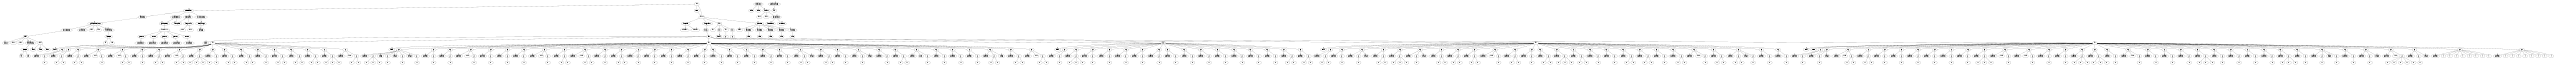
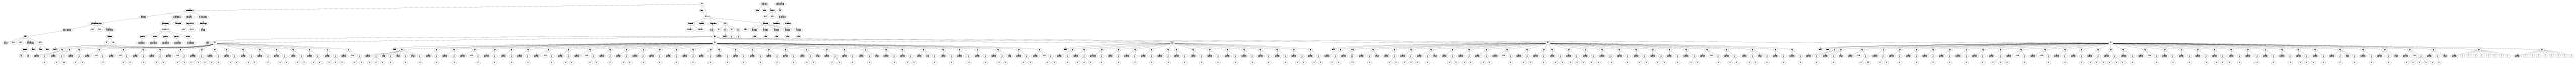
  graph {
    n1 [label=TEI]
    n2 [label=teiHeader]
    n3 [label=text]
    n4 [label=fileDesc]
    n5 [label=profileDesc]
    n6 [label=revisionDesc]
    n7 [label=front]
    n8 [label=publicationStmt]
    n9 [label=particDesc]
    n10 [label=classCode]
    n11 [label=listChange]
    n12 [label=titleStmt]
    n13 [label=title]
    n14 [label=title]
    n15 [label=author]
    n16 [label=sourceDesc]
-   n17 [label=publisher]
    n18 [label=idno]
    n19 [label=idno]
    n20 [label=availability]
    n21 [label=bibl]
    n22 [label=idno]
    n23 [label=idno]
    n24 [label=persName]
    n25 [label=forename]
    n26 [label=surname]
    n27 [label=licence]
    n28 [label=ab]
    n29 [label=ref]
    n30 [label=name]
    n31 [label=idno]
    n32 [label=idno]
    n33 [label=availability]
    n34 [label=bibl]
    n35 [label=licence]
    n36 [label=date]
    n37 [label=date]
    n38 [label=idno]
    n39 [label=ab]
    n40 [label=ref]
    n41 [label=listPerson]
    n42 [label=textClass]
    n43 [label=keywords]
    n44 [label=person]
    n45 [label=person]
    n46 [label=person]
    n47 [label=person]
    n48 [label=person]
    n49 [label=persName]
    n50 [label=persName]
    n51 [label=persName]
    n52 [label=persName]
    n53 [label=persName]
    n54 [label=term]
    n55 [label=term]
    n56 [label=change]
    n57 [label=docTitle]
+   n58 [label=docDate]
    n59 [label=docAuthor]
    n60 [label=div]
    n61 [label=castList]
    n62 [label=body]
    n63 [label=div]
    n64 [label=titlePart]
    n65 [label=titlePart]
    n66 [label=div]
    n67 [label=div]
    n68 [label=div]
    n69 [label=div]
    n70 [label=performance]
    n71 [label=ab]
    n72 [label=head]
    n73 [label=castItem]
    n74 [label=castItem]
    n75 [label=castItem]
    n76 [label=castItem]
    n77 [label=castItem]
    n78 [label=head]
    n79 [label=p]
    n80 [label=p]
    n81 [label=role]
    n82 [label=role]
    n83 [label=role]
    n84 [label=role]
    n85 [label=role]
    n86 [label=head]
    n87 [label=div]
    n88 [label=div]
    n89 [label=div]
    n90 [label=div]
    n91 [label=div]
    n92 [label=head]
    n93 [label=sp]
    n94 [label=sp]
    n95 [label=sp]
    n96 [label=sp]
    n97 [label=sp]
    n98 [label=sp]
    n99 [label=sp]
    n100 [label=sp]
    n101 [label=sp]
    n102 [label=sp]
    n103 [label=sp]
    n104 [label=sp]
    n105 [label=sp]
    n106 [label=sp]
    n107 [label=sp]
    n108 [label=sp]
    n109 [label=sp]
    n110 [label=sp]
    n111 [label=head]
    n112 [label=sp]
    n113 [label=sp]
    n114 [label=sp]
    n115 [label=sp]
    n116 [label=sp]
    n117 [label=sp]
    n118 [label=sp]
    n119 [label=sp]
    n120 [label=sp]
    n121 [label=sp]
    n122 [label=sp]
    n123 [label=sp]
    n124 [label=sp]
    n125 [label=sp]
    n126 [label=sp]
    n127 [label=sp]
    n128 [label=sp]
    n129 [label=sp]
    n130 [label=sp]
    n131 [label=sp]
    n132 [label=sp]
    n133 [label=sp]
    n134 [label=sp]
    n135 [label=sp]
    n136 [label=sp]
    n137 [label=sp]
    n138 [label=sp]
    n139 [label=sp]
    n140 [label=sp]
    n141 [label=sp]
    n142 [label=sp]
    n143 [label=sp]
    n144 [label=sp]
    n145 [label=sp]
    n146 [label=sp]
    n147 [label=head]
    n148 [label=sp]
    n149 [label=sp]
    n150 [label=sp]
    n151 [label=sp]
    n152 [label=sp]
    n153 [label=sp]
    n154 [label=sp]
    n155 [label=sp]
    n156 [label=sp]
    n157 [label=sp]
    n158 [label=sp]
    n159 [label=sp]
    n160 [label=sp]
    n161 [label=sp]
    n162 [label=sp]
    n163 [label=sp]
    n164 [label=head]
    n165 [label=sp]
    n166 [label=sp]
    n167 [label=sp]
    n168 [label=sp]
    n169 [label=sp]
    n170 [label=sp]
    n171 [label=sp]
    n172 [label=sp]
    n173 [label=sp]
    n174 [label=sp]
    n175 [label=sp]
    n176 [label=sp]
    n177 [label=sp]
    n178 [label=sp]
    n179 [label=sp]
    n180 [label=sp]
    n181 [label=sp]
    n182 [label=sp]
    n183 [label=sp]
    n184 [label=sp]
    n185 [label=sp]
    n186 [label=sp]
    n187 [label=sp]
    n188 [label=sp]
    n189 [label=sp]
    n190 [label=sp]
    n191 [label=head]
    n192 [label=note]
    n193 [label=sp]
    n194 [label=sp]
    n195 [label=sp]
    n196 [label=sp]
    n197 [label=sp]
    n198 [label=sp]
    n199 [label=sp]
    n200 [label=sp]
    n201 [label=sp]
    n202 [label=sp]
    n203 [label=sp]
    n204 [label=sp]
    n205 [label=sp]
    n206 [label=sp]
    n207 [label=sp]
    n208 [label=sp]
    n209 [label=sp]
    n210 [label=sp]
    n211 [label=sp]
    n212 [label=sp]
    n213 [label=sp]
    n214 [label=sp]
    n215 [label=sp]
    n216 [label=sp]
    n217 [label=sp]
    n218 [label=sp]
    n219 [label=sp]
    n220 [label=sp]
    n221 [label=sp]
    n222 [label=sp]
    n223 [label=sp]
    n224 [label=sp]
    n225 [label=sp]
    n226 [label=sp]
    n227 [label=sp]
    n228 [label=sp]
    n229 [label=speaker]
    n230 [label=p]
    n231 [label=speaker]
    n232 [label=p]
    n233 [label=speaker]
    n234 [label=p]
    n235 [label=speaker]
    n236 [label=note]
    n237 [label=p]
    n238 [label=speaker]
    n239 [label=note]
    n240 [label=p]
    n241 [label=speaker]
    n242 [label=p]
    n243 [label=speaker]
    n244 [label=p]
    n245 [label=speaker]
    n246 [label=note]
    n247 [label=p]
    n248 [label=speaker]
    n249 [label=p]
    n250 [label=speaker]
    n251 [label=p]
    n252 [label=speaker]
    n253 [label=p]
    n254 [label=speaker]
    n255 [label=p]
    n256 [label=speaker]
    n257 [label=p]
    n258 [label=speaker]
    n259 [label=p]
    n260 [label=speaker]
    n261 [label=p]
    n262 [label=speaker]
    n263 [label=p]
    n264 [label=speaker]
    n265 [label=p]
    n266 [label=speaker]
    n267 [label=note]
    n268 [label=p]
    n269 [label=s]
    n270 [label=s]
    n271 [label=s]
    n272 [label=s]
    n273 [label=s]
    n274 [label=s]
    n275 [label=s]
    n276 [label=s]
    n277 [label=s]
    n278 [label=s]
    n279 [label=s]
    n280 [label=s]
    n281 [label=s]
    n282 [label=s]
    n283 [label=s]
    n284 [label=s]
    n285 [label=s]
    n286 [label=s]
    n287 [label=s]
    n288 [label=s]
    n289 [label=s]
    n290 [label=s]
    n291 [label=s]
    n292 [label=s]
    n293 [label=s]
    n294 [label=s]
    n295 [label=s]
    n296 [label=s]
    n297 [label=s]
    n298 [label=s]
    n299 [label=s]
    n300 [label=s]
    n301 [label=s]
    n302 [label=s]
    n303 [label=speaker]
    n304 [label=p]
    n305 [label=stage]
    n306 [label=p]
    n307 [label=stage]
    n308 [label=p]
    n309 [label=stage]
    n310 [label=p]
    n311 [label=speaker]
    n312 [label=p]
    n313 [label=speaker]
    n314 [label=p]
    n315 [label=speaker]
    n316 [label=note]
    n317 [label=p]
    n318 [label=speaker]
    n319 [label=p]
    n320 [label=speaker]
    n321 [label=p]
    n322 [label=speaker]
    n323 [label=p]
    n324 [label=speaker]
    n325 [label=note]
    n326 [label=p]
    n327 [label=speaker]
    n328 [label=p]
    n329 [label=speaker]
    n330 [label=note]
    n331 [label=p]
    n332 [label=speaker]
    n333 [label=p]
    n334 [label=speaker]
    n335 [label=p]
    n336 [label=speaker]
    n337 [label=p]
    n338 [label=speaker]
    n339 [label=p]
    n340 [label=speaker]
    n341 [label=p]
    n342 [label=speaker]
    n343 [label=p]
    n344 [label=speaker]
    n345 [label=p]
    n346 [label=speaker]
    n347 [label=p]
    n348 [label=speaker]
    n349 [label=p]
    n350 [label=speaker]
    n351 [label=p]
    n352 [label=speaker]
    n353 [label=p]
    n354 [label=speaker]
    n355 [label=p]
    n356 [label=speaker]
    n357 [label=p]
    n358 [label=stage]
    n359 [label=speaker]
    n360 [label=p]
    n361 [label=speaker]
    n362 [label=p]
    n363 [label=speaker]
    n364 [label=p]
    n365 [label=stage]
    n366 [label=speaker]
    n367 [label=p]
    n368 [label=speaker]
    n369 [label=p]
    n370 [label=speaker]
    n371 [label=note]
    n372 [label=p]
    n373 [label=speaker]
    n374 [label=p]
    n375 [label=speaker]
    n376 [label=p]
    n377 [label=speaker]
    n378 [label=p]
    n379 [label=speaker]
    n380 [label=p]
    n381 [label=stage]
    n382 [label=speaker]
    n383 [label=p]
    n384 [label=speaker]
    n385 [label=note]
    n386 [label=p]
    n387 [label=s]
    n388 [label=s]
    n389 [label=s]
    n390 [label=s]
    n391 [label=s]
    n392 [label=s]
    n393 [label=s]
    n394 [label=s]
    n395 [label=s]
    n396 [label=s]
    n397 [label=s]
    n398 [label=s]
    n399 [label=s]
    n400 [label=s]
    n401 [label=s]
    n402 [label=s]
    n403 [label=s]
    n404 [label=s]
    n405 [label=s]
    n406 [label=s]
    n407 [label=s]
    n408 [label=s]
    n409 [label=s]
    n410 [label=s]
    n411 [label=s]
    n412 [label=s]
    n413 [label=s]
    n414 [label=s]
    n415 [label=s]
    n416 [label=s]
    n417 [label=s]
    n418 [label=s]
    n419 [label=s]
    n420 [label=s]
    n421 [label=s]
    n422 [label=s]
    n423 [label=s]
    n424 [label=s]
    n425 [label=s]
    n426 [label=s]
    n427 [label=s]
    n428 [label=s]
    n429 [label=s]
    n430 [label=s]
    n431 [label=s]
    n432 [label=s]
    n433 [label=s]
    n434 [label=s]
    n435 [label=s]
    n436 [label=speaker]
    n437 [label=p]
    n438 [label=speaker]
    n439 [label=p]
    n440 [label=speaker]
    n441 [label=p]
    n442 [label=speaker]
    n443 [label=p]
    n444 [label=speaker]
    n445 [label=p]
    n446 [label=speaker]
    n447 [label=p]
    n448 [label=speaker]
    n449 [label=p]
    n450 [label=speaker]
    n451 [label=p]
    n452 [label=speaker]
    n453 [label=p]
    n454 [label=speaker]
    n455 [label=p]
    n456 [label=speaker]
    n457 [label=p]
    n458 [label=speaker]
    n459 [label=p]
    n460 [label=speaker]
    n461 [label=p]
    n462 [label=speaker]
    n463 [label=p]
    n464 [label=speaker]
    n465 [label=p]
    n466 [label=speaker]
    n467 [label=p]
    n468 [label=s]
    n469 [label=s]
    n470 [label=s]
    n471 [label=s]
    n472 [label=s]
    n473 [label=s]
    n474 [label=s]
    n475 [label=s]
    n476 [label=s]
    n477 [label=s]
    n478 [label=s]
    n479 [label=s]
    n480 [label=s]
    n481 [label=s]
    n482 [label=s]
    n483 [label=s]
    n484 [label=s]
    n485 [label=s]
    n486 [label=s]
    n487 [label=s]
    n488 [label=speaker]
    n489 [label=p]
    n490 [label=speaker]
    n491 [label=p]
    n492 [label=speaker]
    n493 [label=p]
    n494 [label=stage]
    n495 [label=speaker]
    n496 [label=p]
    n497 [label=speaker]
    n498 [label=p]
    n499 [label=speaker]
    n500 [label=p]
    n501 [label=stage]
    n502 [label=speaker]
    n503 [label=p]
    n504 [label=speaker]
    n505 [label=p]
    n506 [label=speaker]
    n507 [label=p]
    n508 [label=speaker]
    n509 [label=note]
    n510 [label=p]
    n511 [label=speaker]
    n512 [label=p]
    n513 [label=speaker]
    n514 [label=p]
    n515 [label=speaker]
    n516 [label=p]
    n517 [label=speaker]
    n518 [label=p]
    n519 [label=speaker]
    n520 [label=p]
    n521 [label=speaker]
    n522 [label=p]
    n523 [label=speaker]
    n524 [label=p]
    n525 [label=speaker]
    n526 [label=p]
    n527 [label=speaker]
    n528 [label=p]
    n529 [label=speaker]
    n530 [label=p]
    n531 [label=speaker]
    n532 [label=p]
    n533 [label=speaker]
    n534 [label=note]
    n535 [label=p]
    n536 [label=speaker]
    n537 [label=p]
    n538 [label=speaker]
    n539 [label=p]
    n540 [label=stage]
    n541 [label=p]
    n542 [label=speaker]
    n543 [label=p]
    n544 [label=speaker]
    n545 [label=p]
    n546 [label=s]
    n547 [label=s]
    n548 [label=s]
    n549 [label=s]
    n550 [label=s]
    n551 [label=s]
    n552 [label=s]
    n553 [label=s]
    n554 [label=s]
    n555 [label=s]
    n556 [label=s]
    n557 [label=s]
    n558 [label=s]
    n559 [label=s]
    n560 [label=s]
    n561 [label=s]
    n562 [label=s]
    n563 [label=s]
    n564 [label=s]
    n565 [label=s]
    n566 [label=s]
    n567 [label=s]
    n568 [label=s]
    n569 [label=s]
    n570 [label=s]
    n571 [label=s]
    n572 [label=s]
    n573 [label=s]
    n574 [label=s]
    n575 [label=s]
    n576 [label=s]
    n577 [label=s]
    n578 [label=s]
    n579 [label=s]
    n580 [label=s]
    n581 [label=s]
    n582 [label=s]
    n583 [label=s]
    n584 [label=s]
    n585 [label=s]
    n586 [label=s]
    n587 [label=s]
    n588 [label=s]
    n589 [label=s]
    n590 [label=speaker]
    n591 [label=p]
    n592 [label=speaker]
    n593 [label=p]
    n594 [label=stage]
    n595 [label=speaker]
    n596 [label=note]
    n597 [label=p]
    n598 [label=speaker]
    n599 [label=p]
    n600 [label=speaker]
    n601 [label=p]
    n602 [label=speaker]
    n603 [label=p]
    n604 [label=speaker]
    n605 [label=p]
    n606 [label=speaker]
    n607 [label=p]
    n608 [label=speaker]
    n609 [label=p]
    n610 [label=speaker]
    n611 [label=p]
    n612 [label=speaker]
    n613 [label=p]
    n614 [label=speaker]
    n615 [label=note]
    n616 [label=p]
    n617 [label=speaker]
    n618 [label=note]
    n619 [label=p]
    n620 [label=speaker]
    n621 [label=p]
    n622 [label=speaker]
    n623 [label=p]
    n624 [label=speaker]
    n625 [label=p]
    n626 [label=speaker]
    n627 [label=p]
    n628 [label=speaker]
    n629 [label=p]
    n630 [label=speaker]
    n631 [label=note]
    n632 [label=p]
    n633 [label=speaker]
    n634 [label=p]
    n635 [label=speaker]
    n636 [label=p]
    n637 [label=speaker]
    n638 [label=p]
    n639 [label=speaker]
    n640 [label=p]
    n641 [label=speaker]
    n642 [label=p]
    n643 [label=speaker]
    n644 [label=p]
    n645 [label=speaker]
    n646 [label=p]
    n647 [label=speaker]
    n648 [label=p]
    n649 [label=speaker]
    n650 [label=p]
    n651 [label=speaker]
    n652 [label=p]
    n653 [label=speaker]
    n654 [label=p]
    n655 [label=stage]
    n656 [label=p]
    n657 [label=speaker]
    n658 [label=p]
    n659 [label=speaker]
    n660 [label=p]
    n661 [label=stage]
    n662 [label=speaker]
    n663 [label=note]
    n664 [label=p]
    n665 [label=speaker]
    n666 [label=p]
    n667 [label=stage]
    n668 [label=speaker]
    n669 [label=l]
    n670 [label=l]
    n671 [label=l]
    n672 [label=l]
    n673 [label=l]
    n674 [label=l]
    n675 [label=l]
    n676 [label=l]
    n677 [label=speaker]
    n678 [label=l]
    n679 [label=l]
    n680 [label=l]
    n681 [label=l]
    n682 [label=l]
    n683 [label=l]
    n684 [label=l]
    n685 [label=l]
    n686 [label=s]
    n687 [label=s]
    n688 [label=s]
    n689 [label=s]
    n690 [label=s]
    n691 [label=s]
    n692 [label=s]
    n693 [label=s]
    n694 [label=s]
    n695 [label=s]
    n696 [label=s]
    n697 [label=s]
    n698 [label=s]
    n699 [label=s]
    n700 [label=s]
    n701 [label=s]
    n702 [label=s]
    n703 [label=s]
    n704 [label=s]
    n705 [label=s]
    n706 [label=s]
    n707 [label=s]
    n708 [label=s]
    n709 [label=s]
    n710 [label=s]
    n711 [label=s]
    n712 [label=s]
    n713 [label=s]
    n714 [label=s]
    n715 [label=s]
    n716 [label=s]
    n717 [label=s]
    n718 [label=s]
    n719 [label=s]
    n720 [label=s]
    n721 [label=s]
    n722 [label=s]
    n723 [label=s]
    n724 [label=s]
    n725 [label=s]
    n726 [label=s]
    n727 [label=s]
    n728 [label=s]
    n729 [label=s]
    n730 [label=s]
    n731 [label=s]
    n732 [label=s]
    n733 [label=s]
    n734 [label=s]
    n735 [label=s]
    n736 [label=s]
    n1 -- n2
    n1 -- n3
    n2 -- n4
    n2 -- n5
    n2 -- n6
    n3 -- n7
    n4 -- n8
    n5 -- n9
    n5 -- n10
    n6 -- n11
    n7 -- n1
    n7 -- n57
+   n7 -- n58
    n7 -- n59
    n7 -- n60
    n7 -- n61
    n8 -- n16
-   n8 -- n17
    n8 -- n18
    n8 -- n19
    n8 -- n20
    n9 -- n41
    n11 -- n56
    n12 -- n13
    n12 -- n14
    n12 -- n15
    n15 -- n22
    n15 -- n23
    n15 -- n24
    n16 -- n21
    n20 -- n27
    n21 -- n30
    n21 -- n31
    n21 -- n32
    n21 -- n33
    n21 -- n34
    n24 -- n25
    n24 -- n26
    n27 -- n28
    n27 -- n29
    n33 -- n35
    n34 -- n36
    n34 -- n37
    n34 -- n38
    n35 -- n39
    n35 -- n40
    n41 -- n44
    n41 -- n45
    n41 -- n46
    n41 -- n47
    n41 -- n48
    n42 -- n10
    n42 -- n43
    n43 -- n54
    n43 -- n55
    n44 -- n49
    n45 -- n50
    n46 -- n51
    n47 -- n52
    n48 -- n53
    n57 -- n64
    n57 -- n65
    n59 -- n62
    n60 -- n66
    n60 -- n67
    n60 -- n68
    n60 -- n69
    n61 -- n72
    n61 -- n73
    n61 -- n74
    n61 -- n75
    n61 -- n76
    n61 -- n77
    n62 -- n63
    n63 -- n86
    n63 -- n87
    n63 -- n88
    n63 -- n89
    n63 -- n90
    n63 -- n91
    n67 -- n78
    n68 -- n79
    n69 -- n80
    n70 -- n71
    n73 -- n81
    n74 -- n82
    n75 -- n83
    n76 -- n84
    n77 -- n85
    n87 -- n92
    n87 -- n93
    n87 -- n94
    n87 -- n95
    n87 -- n96
    n87 -- n97
    n87 -- n98
    n87 -- n99
    n87 -- n100
    n87 -- n101
    n87 -- n102
    n87 -- n103
    n87 -- n104
    n87 -- n105
    n87 -- n106
    n87 -- n107
    n87 -- n108
    n87 -- n109
    n87 -- n110
    n88 -- n111
    n88 -- n112
    n88 -- n113
    n88 -- n114
    n88 -- n115
    n88 -- n116
    n88 -- n117
    n88 -- n118
    n88 -- n119
    n88 -- n120
    n88 -- n121
    n88 -- n122
    n88 -- n123
    n88 -- n124
    n88 -- n125
    n88 -- n126
    n88 -- n127
    n88 -- n128
    n88 -- n129
    n88 -- n130
    n88 -- n131
    n88 -- n132
    n88 -- n133
    n88 -- n134
    n88 -- n135
    n88 -- n136
    n88 -- n137
    n88 -- n138
    n88 -- n139
    n88 -- n140
    n88 -- n141
    n88 -- n142
    n88 -- n143
    n88 -- n144
    n88 -- n145
    n88 -- n146
    n89 -- n147
    n89 -- n148
    n89 -- n149
    n89 -- n150
    n89 -- n151
    n89 -- n152
    n89 -- n153
    n89 -- n154
    n89 -- n155
    n89 -- n156
    n89 -- n157
    n89 -- n158
    n89 -- n159
    n89 -- n160
    n89 -- n161
    n89 -- n162
    n89 -- n163
    n90 -- n164
    n90 -- n165
    n90 -- n166
    n90 -- n167
    n90 -- n168
    n90 -- n169
    n90 -- n170
    n90 -- n171
    n90 -- n172
    n90 -- n173
    n90 -- n174
    n90 -- n175
    n90 -- n176
    n90 -- n177
    n90 -- n178
    n90 -- n179
    n90 -- n180
    n90 -- n181
    n90 -- n182
    n90 -- n183
    n90 -- n184
    n90 -- n185
    n90 -- n186
    n90 -- n187
    n90 -- n188
    n90 -- n189
    n90 -- n190
    n91 -- n191
    n91 -- n192
    n91 -- n193
    n91 -- n194
    n91 -- n195
    n91 -- n196
    n91 -- n197
    n91 -- n198
    n91 -- n199
    n91 -- n200
    n91 -- n201
    n91 -- n202
    n91 -- n203
    n91 -- n204
    n91 -- n205
    n91 -- n206
    n91 -- n207
    n91 -- n208
    n91 -- n209
    n91 -- n210
    n91 -- n211
    n91 -- n212
    n91 -- n213
    n91 -- n214
    n91 -- n215
    n91 -- n216
    n91 -- n217
    n91 -- n218
    n91 -- n219
    n91 -- n220
    n91 -- n221
    n91 -- n222
    n91 -- n223
    n91 -- n224
    n91 -- n225
    n91 -- n226
    n91 -- n227
    n91 -- n228
    n93 -- n229
    n93 -- n230
    n94 -- n231
    n94 -- n232
    n95 -- n233
    n95 -- n234
    n96 -- n235
    n96 -- n236
    n96 -- n237
    n97 -- n238
    n97 -- n239
    n97 -- n240
    n98 -- n241
    n98 -- n242
    n99 -- n243
    n99 -- n244
    n100 -- n245
    n100 -- n246
    n100 -- n247
    n101 -- n248
    n101 -- n249
    n102 -- n250
    n102 -- n251
    n103 -- n252
    n103 -- n253
    n104 -- n254
    n104 -- n255
    n105 -- n256
    n105 -- n257
    n106 -- n258
    n106 -- n259
    n107 -- n260
    n107 -- n261
    n108 -- n262
    n108 -- n263
    n109 -- n264
    n109 -- n265
    n110 -- n266
    n110 -- n267
    n110 -- n268
    n112 -- n303
    n112 -- n304
    n112 -- n305
    n112 -- n306
    n112 -- n307
    n112 -- n308
    n112 -- n309
    n112 -- n310
    n113 -- n311
    n113 -- n312
    n114 -- n313
    n114 -- n314
    n115 -- n315
    n115 -- n316
    n115 -- n317
    n116 -- n318
    n116 -- n319
    n117 -- n320
    n117 -- n321
    n118 -- n322
    n118 -- n323
    n119 -- n324
    n119 -- n325
    n119 -- n326
    n120 -- n327
    n120 -- n328
    n121 -- n329
    n121 -- n330
    n121 -- n331
    n122 -- n332
    n122 -- n333
    n123 -- n334
    n123 -- n335
    n124 -- n336
    n124 -- n337
    n125 -- n338
    n125 -- n339
    n126 -- n340
    n126 -- n341
    n127 -- n342
    n127 -- n343
    n128 -- n344
    n128 -- n345
    n129 -- n346
    n129 -- n347
    n130 -- n348
    n130 -- n349
    n131 -- n350
    n131 -- n351
    n132 -- n352
    n132 -- n353
    n133 -- n354
    n133 -- n355
    n134 -- n356
    n134 -- n357
    n134 -- n358
    n135 -- n359
    n135 -- n360
    n136 -- n361
    n136 -- n362
    n137 -- n363
    n137 -- n364
    n137 -- n365
    n138 -- n366
    n138 -- n367
    n139 -- n368
    n139 -- n369
    n140 -- n370
    n140 -- n371
    n140 -- n372
    n141 -- n373
    n141 -- n374
    n142 -- n375
    n142 -- n376
    n143 -- n377
    n143 -- n378
    n144 -- n379
    n144 -- n380
    n144 -- n381
    n145 -- n382
    n145 -- n383
    n146 -- n384
    n146 -- n385
    n146 -- n386
    n148 -- n436
    n148 -- n437
    n149 -- n438
    n149 -- n439
    n150 -- n440
    n150 -- n441
    n151 -- n442
    n151 -- n443
    n152 -- n444
    n152 -- n445
    n153 -- n446
    n153 -- n447
    n154 -- n448
    n154 -- n449
    n155 -- n450
    n155 -- n451
    n156 -- n452
    n156 -- n453
    n157 -- n454
    n157 -- n455
    n158 -- n456
    n158 -- n457
    n159 -- n458
    n159 -- n459
    n160 -- n460
    n160 -- n461
    n161 -- n462
    n161 -- n463
    n162 -- n464
    n162 -- n465
    n163 -- n466
    n163 -- n467
    n165 -- n488
    n165 -- n489
    n166 -- n490
    n166 -- n491
    n167 -- n492
    n167 -- n493
    n167 -- n494
    n168 -- n495
    n168 -- n496
    n169 -- n497
    n169 -- n498
    n170 -- n499
    n170 -- n500
    n170 -- n501
    n171 -- n502
    n171 -- n503
    n172 -- n504
    n172 -- n505
    n173 -- n506
    n173 -- n507
    n174 -- n508
    n174 -- n509
    n174 -- n510
    n175 -- n511
    n175 -- n512
    n176 -- n513
    n176 -- n514
    n177 -- n515
    n177 -- n516
    n178 -- n517
    n178 -- n518
    n179 -- n519
    n179 -- n520
    n180 -- n521
    n180 -- n522
    n181 -- n523
    n181 -- n524
    n182 -- n525
    n182 -- n526
    n183 -- n527
    n183 -- n528
    n184 -- n529
    n184 -- n530
    n185 -- n531
    n185 -- n532
    n186 -- n533
    n186 -- n534
    n186 -- n535
    n187 -- n536
    n187 -- n537
    n188 -- n538
    n188 -- n539
    n188 -- n540
    n188 -- n541
    n189 -- n542
    n189 -- n543
    n190 -- n544
    n190 -- n545
    n193 -- n590
    n193 -- n591
    n194 -- n592
    n194 -- n593
    n194 -- n594
    n195 -- n595
    n195 -- n596
    n195 -- n597
    n196 -- n598
    n196 -- n599
    n197 -- n600
    n197 -- n601
    n198 -- n602
    n198 -- n603
    n199 -- n604
    n199 -- n605
    n200 -- n606
    n200 -- n607
    n201 -- n608
    n201 -- n609
    n202 -- n610
    n202 -- n611
    n203 -- n612
    n203 -- n613
    n204 -- n614
    n204 -- n615
    n204 -- n616
    n205 -- n617
    n205 -- n618
    n205 -- n619
    n206 -- n620
    n206 -- n621
    n207 -- n622
    n207 -- n623
    n208 -- n624
    n208 -- n625
    n209 -- n626
    n209 -- n627
    n210 -- n628
    n210 -- n629
    n211 -- n630
    n211 -- n631
    n211 -- n632
    n212 -- n633
    n212 -- n634
    n213 -- n635
    n213 -- n636
    n214 -- n637
    n214 -- n638
    n215 -- n639
    n215 -- n640
    n216 -- n641
    n216 -- n642
    n217 -- n643
    n217 -- n644
    n218 -- n645
    n218 -- n646
    n219 -- n647
    n219 -- n648
    n220 -- n649
    n220 -- n650
    n221 -- n651
    n221 -- n652
    n222 -- n653
    n222 -- n654
    n222 -- n655
    n222 -- n656
    n223 -- n657
    n223 -- n658
    n224 -- n659
    n224 -- n660
    n224 -- n661
    n225 -- n662
    n225 -- n663
    n225 -- n664
    n226 -- n665
    n226 -- n666
    n226 -- n667
    n227 -- n668
    n227 -- n669
    n227 -- n670
    n227 -- n671
    n227 -- n672
    n227 -- n673
    n227 -- n674
    n227 -- n675
    n227 -- n676
    n228 -- n677
    n228 -- n678
    n228 -- n679
    n228 -- n680
    n228 -- n681
    n228 -- n682
    n228 -- n683
    n228 -- n684
    n228 -- n685
    n230 -- n269
    n232 -- n270
    n232 -- n271
    n234 -- n272
    n234 -- n273
    n237 -- n274
    n240 -- n275
    n240 -- n276
    n242 -- n277
    n244 -- n278
    n244 -- n279
    n247 -- n280
    n247 -- n281
    n249 -- n282
    n249 -- n283
    n249 -- n284
    n249 -- n285
    n251 -- n286
    n253 -- n287
    n253 -- n288
    n255 -- n289
    n255 -- n290
    n257 -- n291
    n259 -- n292
    n259 -- n293
    n261 -- n294
    n261 -- n295
    n263 -- n296
    n263 -- n297
    n265 -- n298
    n265 -- n299
    n265 -- n300
    n268 -- n301
    n268 -- n302
    n304 -- n387
    n304 -- n388
    n304 -- n389
    n306 -- n390
    n308 -- n391
    n310 -- n392
    n312 -- n393
    n314 -- n394
    n317 -- n395
    n319 -- n396
    n321 -- n397
    n323 -- n398
    n326 -- n399
    n328 -- n400
    n328 -- n401
    n331 -- n402
    n331 -- n403
    n333 -- n404
    n335 -- n405
    n335 -- n406
    n337 -- n407
    n339 -- n408
    n341 -- n409
    n343 -- n410
    n345 -- n411
    n347 -- n412
    n349 -- n413
    n351 -- n414
    n353 -- n415
    n355 -- n416
    n357 -- n417
    n357 -- n418
    n360 -- n419
    n360 -- n420
    n362 -- n421
    n364 -- n422
    n367 -- n423
    n369 -- n424
    n369 -- n425
    n372 -- n426
    n374 -- n427
    n376 -- n428
    n378 -- n429
    n380 -- n430
    n380 -- n431
    n383 -- n432
    n383 -- n433
    n386 -- n434
    n386 -- n435
    n437 -- n468
    n439 -- n469
    n439 -- n470
    n439 -- n471
    n441 -- n472
    n443 -- n473
    n445 -- n474
    n447 -- n475
    n449 -- n476
    n451 -- n477
    n453 -- n478
    n455 -- n479
    n457 -- n480
    n459 -- n481
    n461 -- n482
    n463 -- n483
    n465 -- n484
    n465 -- n485
    n467 -- n486
    n467 -- n487
    n489 -- n546
    n489 -- n547
    n491 -- n548
    n493 -- n549
    n496 -- n550
    n496 -- n551
    n498 -- n552
    n498 -- n553
    n498 -- n554
    n500 -- n555
    n503 -- n556
    n503 -- n557
    n505 -- n558
    n505 -- n559
    n507 -- n560
    n507 -- n561
    n510 -- n562
    n512 -- n563
    n512 -- n564
    n514 -- n565
    n516 -- n566
    n516 -- n567
    n518 -- n568
    n518 -- n569
    n518 -- n570
    n520 -- n571
    n520 -- n572
    n522 -- n573
    n524 -- n574
    n526 -- n575
    n526 -- n576
    n528 -- n577
    n528 -- n578
    n530 -- n579
    n532 -- n580
    n532 -- n581
    n535 -- n582
    n537 -- n583
    n537 -- n584
    n539 -- n585
    n539 -- n586
    n541 -- n587
    n543 -- n588
    n545 -- n589
    n591 -- n686
    n593 -- n687
    n597 -- n688
    n597 -- n689
    n599 -- n690
    n599 -- n691
    n601 -- n692
    n603 -- n693
    n605 -- n694
    n607 -- n695
    n609 -- n696
    n611 -- n697
    n613 -- n698
    n613 -- n699
    n613 -- n700
    n616 -- n701
    n619 -- n702
    n621 -- n703
    n623 -- n704
    n625 -- n705
    n625 -- n706
    n625 -- n707
    n627 -- n708
    n627 -- n709
    n627 -- n710
    n629 -- n711
    n632 -- n712
    n634 -- n713
    n636 -- n714
    n638 -- n715
    n640 -- n716
    n640 -- n717
    n640 -- n718
    n642 -- n719
    n644 -- n720
    n646 -- n721
    n648 -- n722
    n650 -- n723
    n650 -- n724
    n650 -- n725
    n652 -- n726
    n654 -- n727
    n656 -- n728
    n658 -- n729
    n660 -- n730
    n664 -- n731
    n664 -- n732
    n664 -- n733
    n664 -- n734
    n664 -- n735
    n666 -- n736
  }
